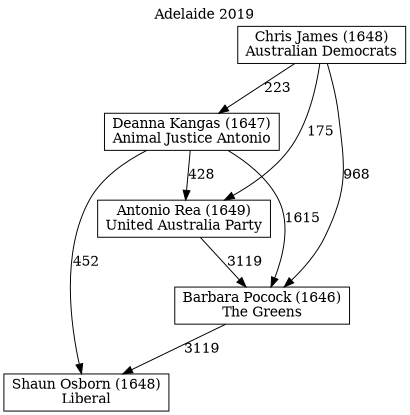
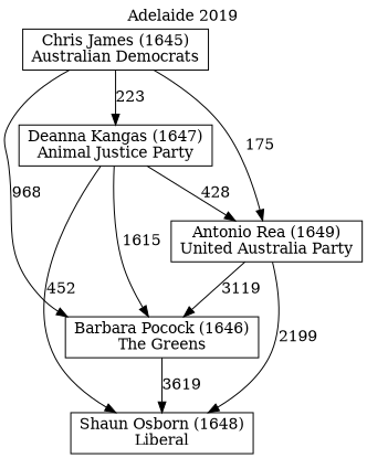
  digraph {
    label="Adelaide 2019"
    labelloc=t
    mclimit=10
    node [shape=box]
    n1 [label="Shaun Osborn (1648)\nLiberal"]
    n2 [label="Barbara Pocock (1646)\nThe Greens"]
    n3 [label="Antonio Rea (1649)\nUnited Australia Party"]
-   n4 [label="Deanna Kangas (1647)\nAnimal Justice Antonio"]
-   n5 [label="Chris James (1648)\nAustralian Democrats"]
-   n2 -> n1 [label=3119]
+   n4 [label="Deanna Kangas (1647)\nAnimal Justice Party"]
+   n5 [label="Chris James (1645)\nAustralian Democrats"]
+   n2 -> n1 [label=3619]
+   n3 -> n1 [label=2199]
    n3 -> n2 [label=3119]
    n4 -> n1 [label=452]
    n4 -> n2 [label=1615]
    n4 -> n3 [label=428]
    n5 -> n2 [label=968]
    n5 -> n3 [label=175]
    n5 -> n4 [label=223]
  }
